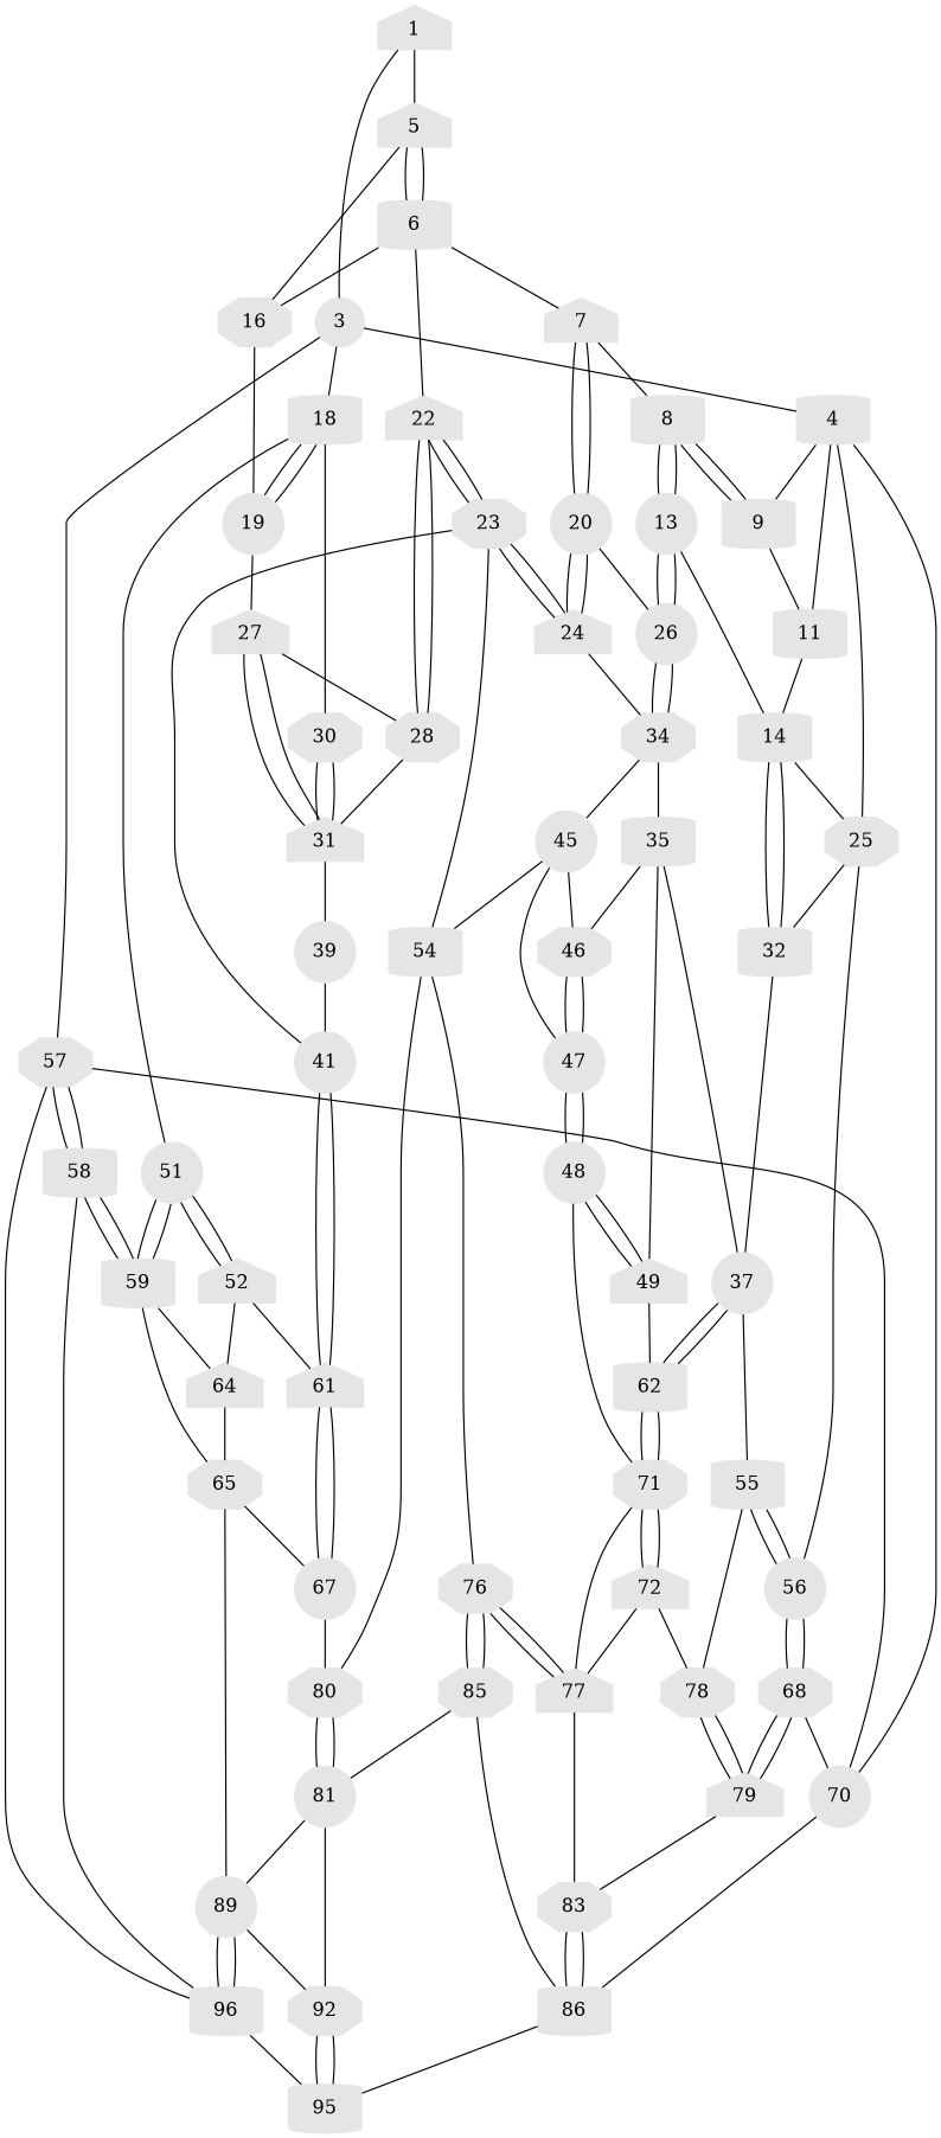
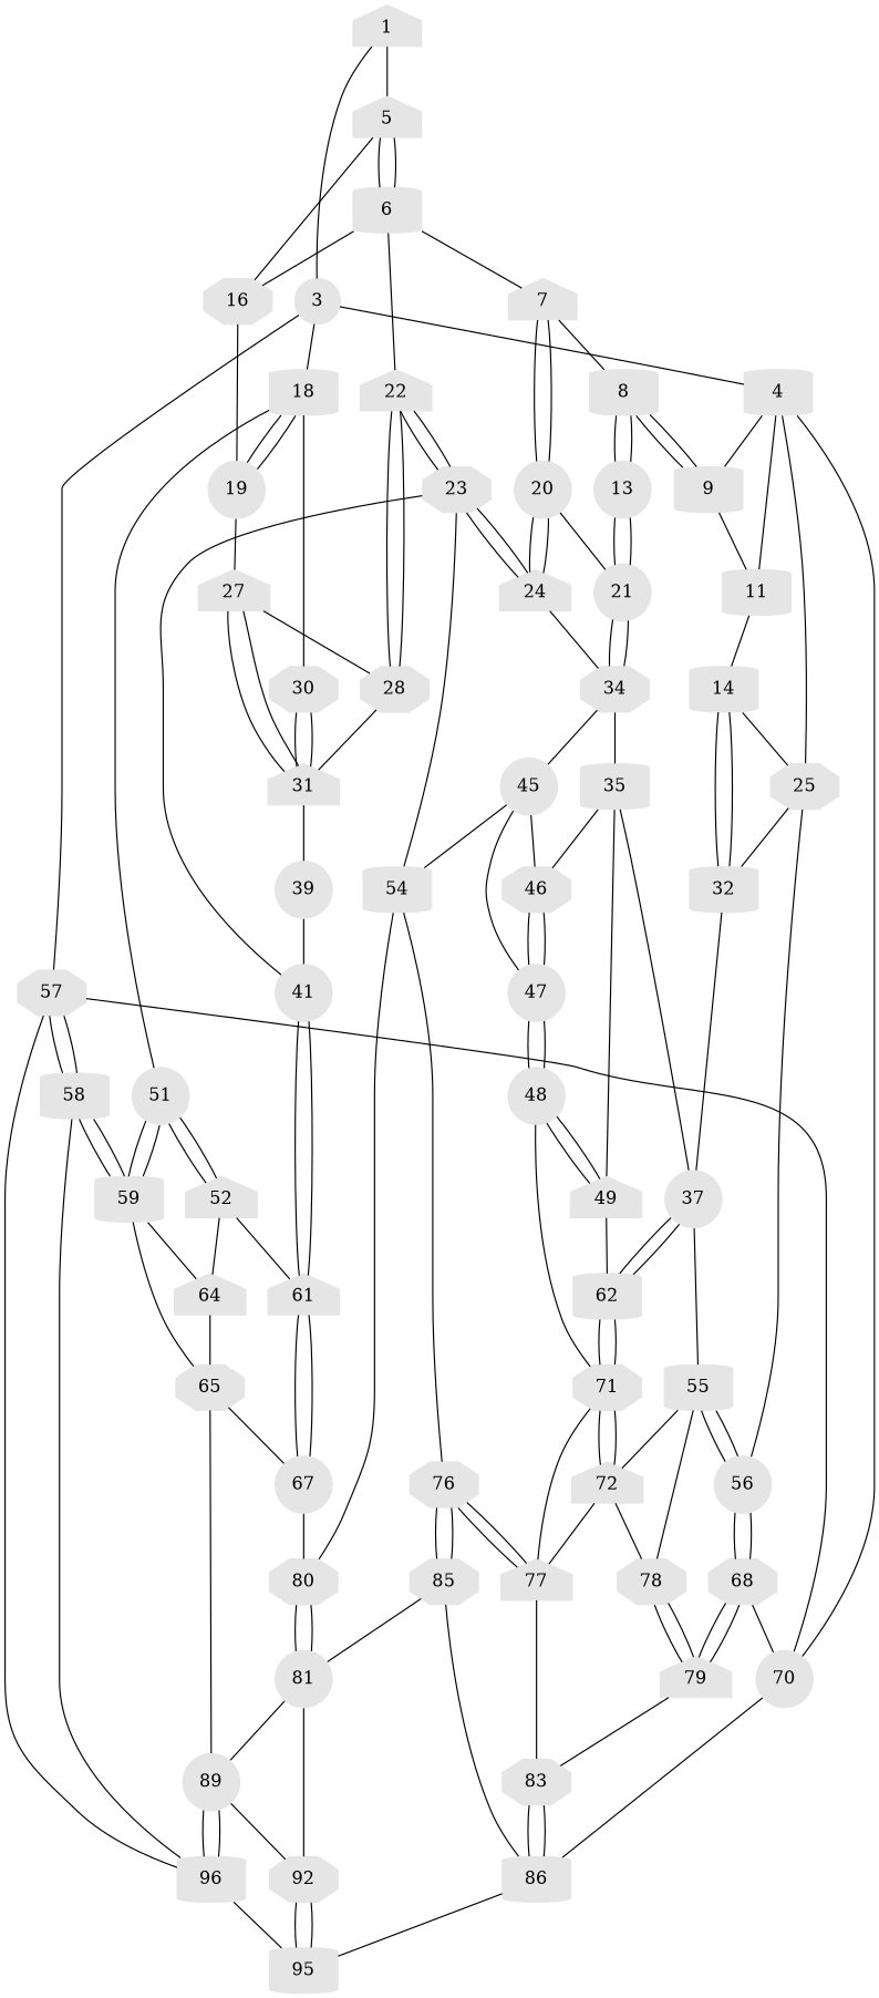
  graph {
    node [color=gray90 shape=circle style=filled]
    1 [shape=house super="+2"]
    3
    5 [shape=house super="+10"]
    4 [shape=cylinder super="+12"]
    18 [shape=cylinder super="+29"]
    57 [shape=octagon]
    6 [shape=cylinder super="+17"]
    16 [shape=octagon]
    9 [shape=cylinder]
    11 [shape=cylinder]
    25 [shape=octagon super="+26"]
    70
    19
    30 [shape=octagon]
    51
    58 [shape=cylinder]
    n17 [label=96 shape=cylinder super="+94"]
    14 [shape=cylinder super="+15"]
    32 [shape=cylinder]
    56
    86 [shape=cylinder super="+93"]
    7 [shape=house]
    22 [shape=house]
    8 [shape=cylinder]
    20
    23 [shape=octagon super="+42"]
    28 [shape=octagon]
    13
-   21 [label=26]
+   21
    24 [shape=house]
    34 [shape=octagon super="+44"]
    37 [super="+38"]
    27 [shape=house]
    31 [shape=house super="+33"]
    52 [shape=house super="+60"]
    59 [shape=cylinder super="+63"]
    35 [shape=cylinder super="+36"]
    45 [super="+53"]
    41
    54 [shape=cylinder super="+75"]
    61 [shape=house]
    76 [shape=octagon]
    80 [shape=octagon]
    68 [shape=octagon super="+69"]
    39 [super="+40"]
    55 [shape=cylinder super="+73"]
    62 [shape=cylinder]
    46 [shape=octagon]
    49 [shape=house]
    47
    72 [shape=house super="+82"]
    78 [shape=octagon]
    71 [shape=octagon super="+74"]
    67
    64 [shape=house]
    48
    77 [shape=house super="+81"]
    65 [shape=octagon super="+66"]
    85 [shape=octagon]
    n60 [label=81 super="+88"]
    79 [shape=house super="+84"]
    95 [shape=cylinder]
    89 [super="+90"]
    92 [shape=octagon]
    83 [shape=octagon]
    1 -- 3
    1 -- 5 [weight=2]
    3 -- 4
    3 -- 18
    3 -- 57
    5 -- 6
    5 -- 6
    5 -- 16
    4 -- 9
    4 -- 11
    4 -- 25
    4 -- 70
    18 -- 19
    18 -- 19
    18 -- 30
    18 -- 51
    57 -- 70
    57 -- 58
    57 -- 58
    57 -- n17
    6 -- 16
    6 -- 7
    6 -- 22
    16 -- 19
    9 -- 11
    11 -- 14
    25 -- 32
    25 -- 56
    70 -- 86
    19 -- 27
    30 -- 31
    30 -- 31
    51 -- 52
    51 -- 52
    51 -- 59
    51 -- 59
    58 -- n17
    58 -- 59
    58 -- 59
    n17 -- 95
    14 -- 25
    14 -- 32
    14 -- 32
    32 -- 37
    56 -- 68
    56 -- 68
    86 -- 95
    7 -- 8
    7 -- 20
    7 -- 20
    22 -- 23
    22 -- 23
    22 -- 28
    22 -- 28
    8 -- 9
    8 -- 9
    8 -- 13
    8 -- 13
    20 -- 21
    20 -- 24
    20 -- 24
    23 -- 24
    23 -- 24
    23 -- 41
    23 -- 54
    28 -- 31
-   13 -- 14
    13 -- 21
    13 -- 21
    21 -- 34
    21 -- 34
    24 -- 34
    34 -- 35
    34 -- 45
    37 -- 55
    37 -- 62
    37 -- 62
    27 -- 28
    27 -- 31
    27 -- 31
    31 -- 39
    52 -- 61
    52 -- 64
    59 -- 64
    59 -- 65
    35 -- 37
    35 -- 46
    35 -- 49
    45 -- 54
    45 -- 46
    45 -- 47
    41 -- 61
    41 -- 61
    54 -- 76
    54 -- 80
    61 -- 67
    61 -- 67
    76 -- 77
    76 -- 77
    76 -- 85
    76 -- 85
    80 -- n60
    80 -- n60
    68 -- 70
    68 -- 79 [weight=2]
    68 -- 79
    39 -- 41
    55 -- 56
    55 -- 56
+   55 -- 72
    55 -- 78
    62 -- 71
    62 -- 71
    46 -- 47
    46 -- 47
    49 -- 62
    47 -- 48
    47 -- 48
    72 -- 78
    72 -- 77
    78 -- 79
    78 -- 79
    71 -- 72
    71 -- 72
    71 -- 77
    67 -- 80
    64 -- 65
    48 -- 49
    48 -- 49
    48 -- 71
    77 -- 83
    65 -- 67
    65 -- 89
    85 -- 86
    85 -- n60
    n60 -- 89
    n60 -- 92
    79 -- 83
    89 -- n17
    89 -- n17
    89 -- 92
    92 -- 95
    92 -- 95
    83 -- 86
    83 -- 86
  }
